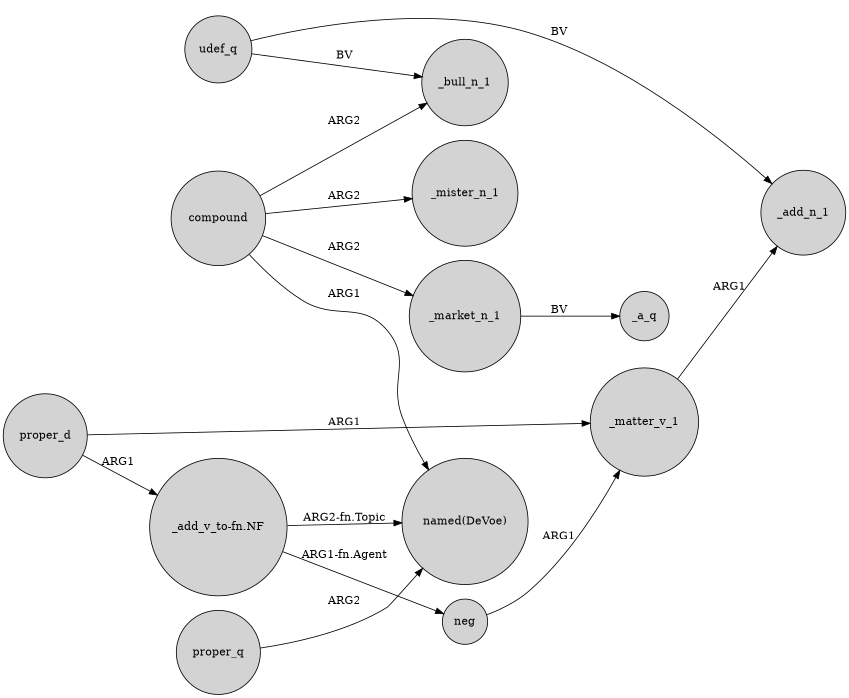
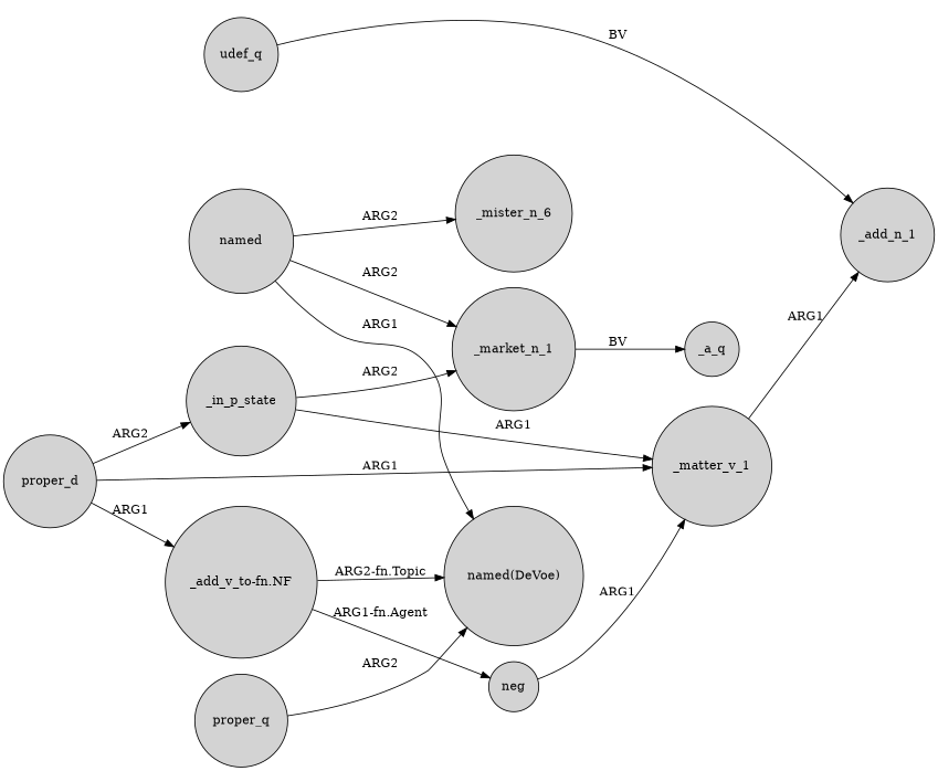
  digraph {
    rankdir=LR
    node [shape=circle style=filled]
+   _in_p_state
    _matter_v_1
    _market_n_1
    n4 [label=_add_n_1]
    _a_q
    udef_q
-   _bull_n_1
-   compound
-   _mister_n_1
+   compound [label=named]
+   _mister_n_1 [label=_mister_n_6]
    "named(DeVoe)"
    "_add_v_to-fn.NF"
    neg
    n13 [label=proper_d]
    proper_q
+   _in_p_state -> _matter_v_1 [label=ARG1]
+   _in_p_state -> _market_n_1 [label=ARG2]
    _matter_v_1 -> n4 [label=ARG1]
    _market_n_1 -> _a_q [label=BV]
    udef_q -> n4 [label=BV]
-   udef_q -> _bull_n_1 [label=BV]
    compound -> _market_n_1 [label=ARG2]
-   compound -> _bull_n_1 [label=ARG2]
    compound -> _mister_n_1 [label=ARG2]
    compound -> "named(DeVoe)" [label=ARG1]
    "_add_v_to-fn.NF" -> "named(DeVoe)" [label="ARG2-fn.Topic"]
    "_add_v_to-fn.NF" -> neg [label="ARG1-fn.Agent"]
    neg -> _matter_v_1 [label=ARG1]
+   n13 -> _in_p_state [label=ARG2]
    n13 -> _matter_v_1 [label=ARG1]
    n13 -> "_add_v_to-fn.NF" [label=ARG1]
    proper_q -> "named(DeVoe)" [label=ARG2]
  }
